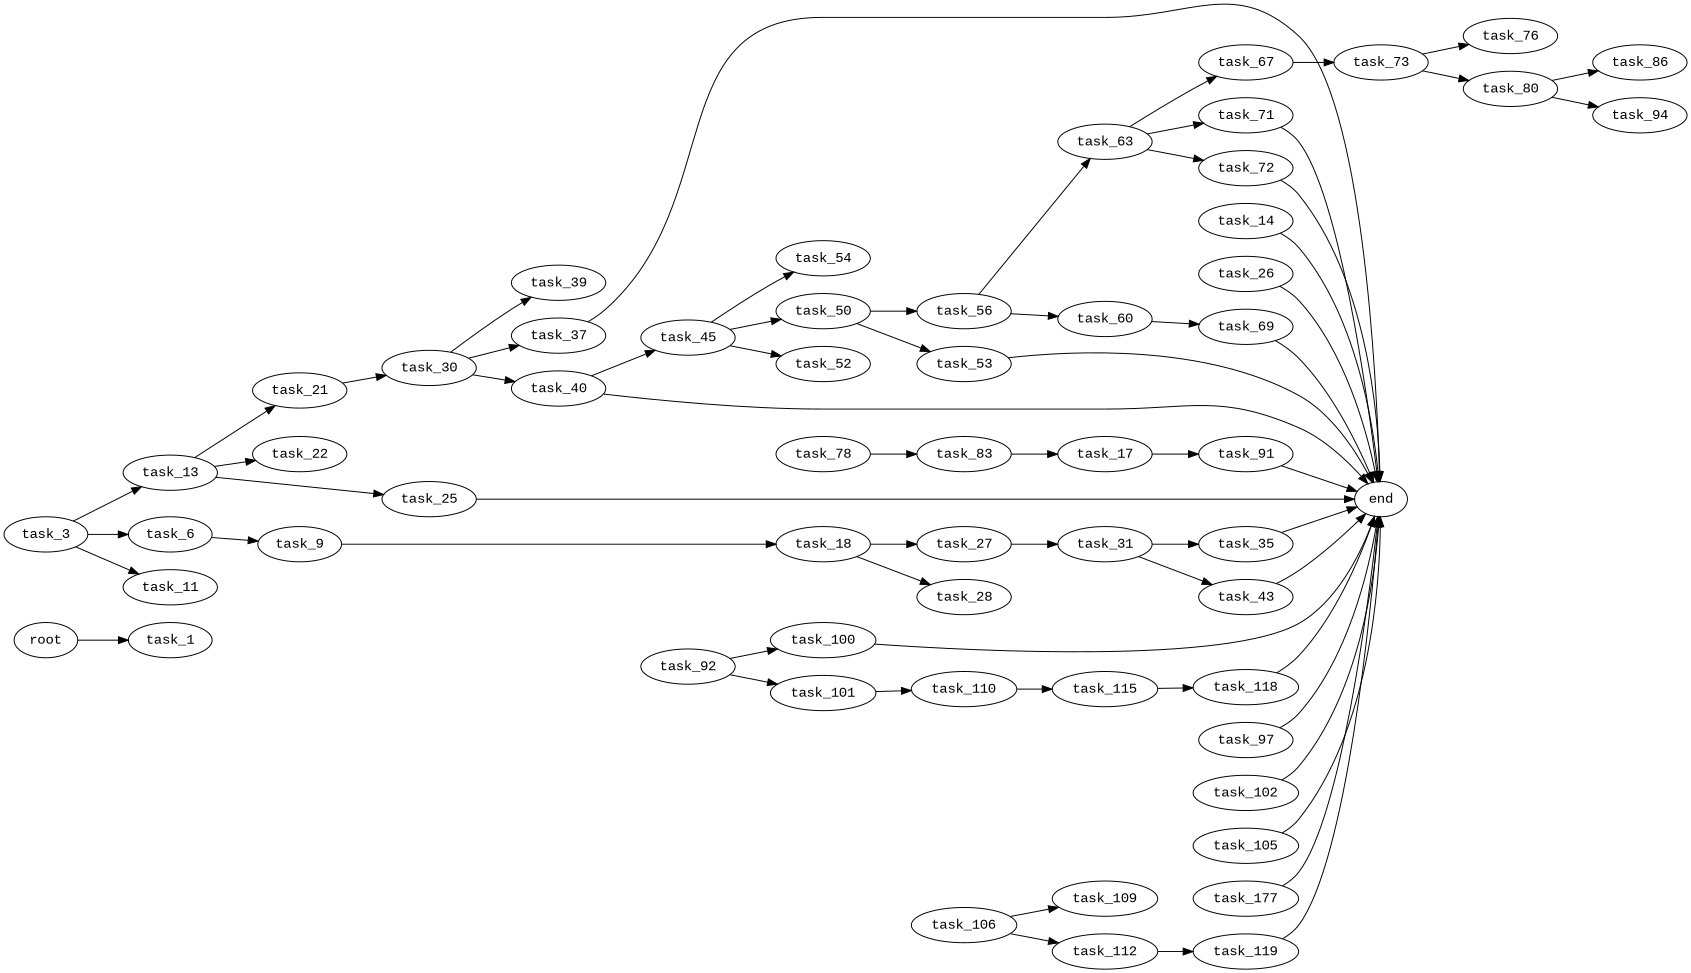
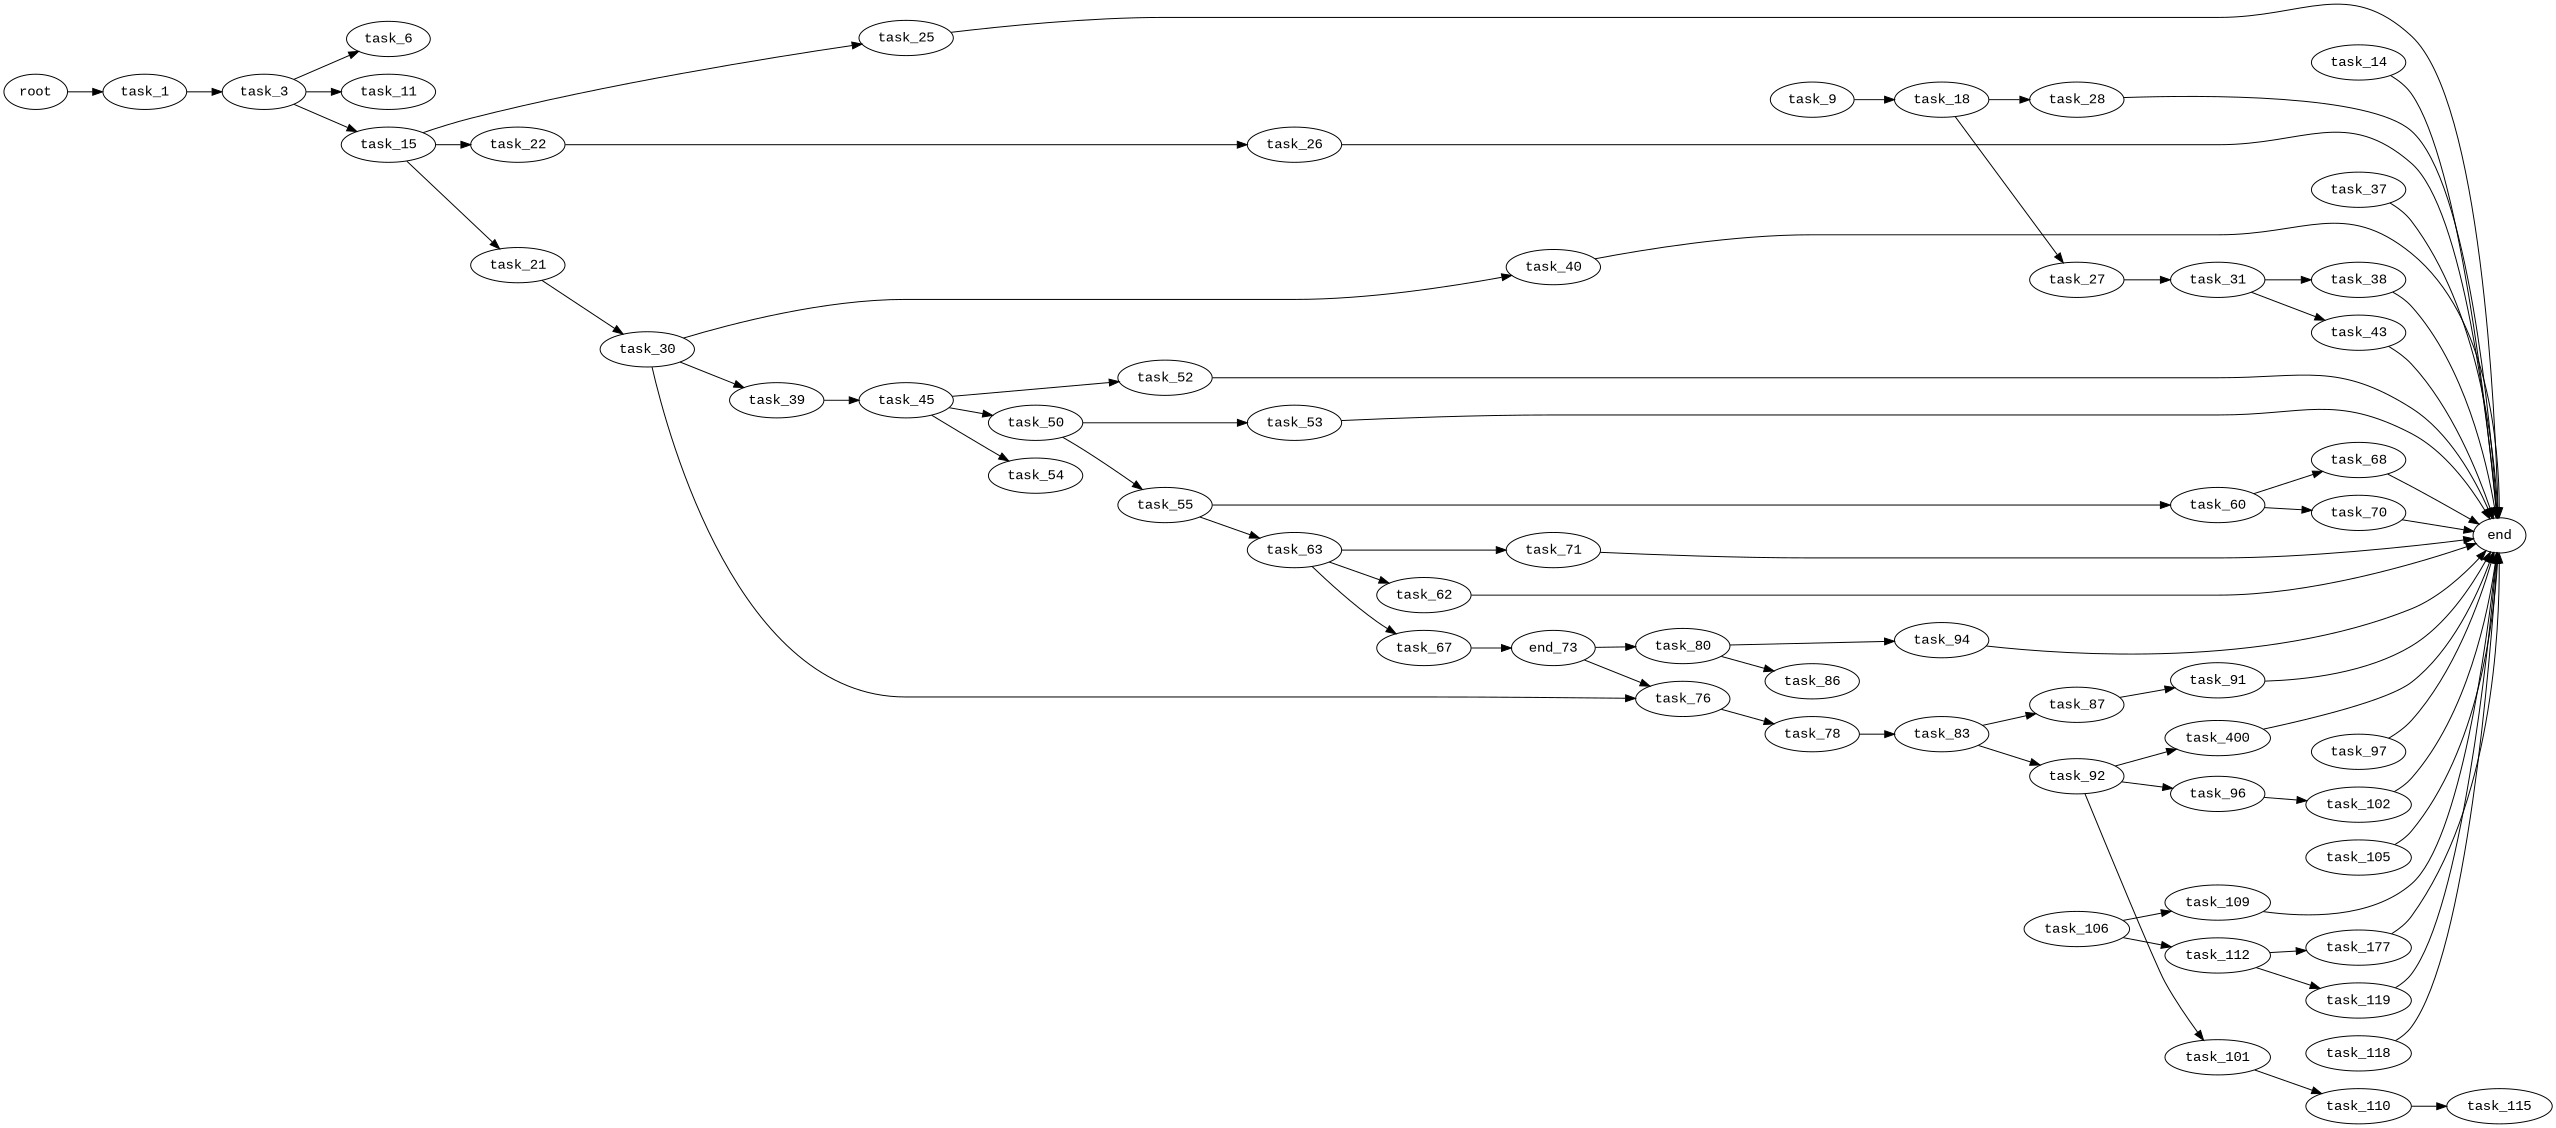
  digraph {
    fontname="Liberation Mono"
    rankdir=LR
    node [fontname="Liberation Mono"]
    edge [fontname="Liberation Mono"]
    root
    task_1
    task_3
    task_6
    task_11
-   task_13
+   task_13 [label=task_15]
    task_9
    task_18
    task_21
    task_22
    task_25
    task_14
    end
    task_27
    task_28
    task_30
    task_26
    task_31
    task_37
    task_39
    task_40
-   task_38 [label=task_35]
+   task_38
    task_43
    task_45
    task_50
    task_52
    task_54
    task_53
-   task_56
+   task_56 [label=task_55]
    task_60
    task_63
-   task_69
+   task_69 [label=task_68]
+   task_70
    task_67
    task_71
-   task_72
-   task_73
+   task_72 [label=task_62]
+   task_73 [label=end_73]
    task_76
    task_80
    task_78
    task_86
    n42 [label=task_94]
    task_83
-   task_87 [label=task_17]
+   task_87
    task_92
    task_91
-   task_100
+   task_96
+   task_100 [label=task_400]
    task_101
    task_97
    task_102
    task_110
    task_105
    task_106
    task_109
    task_112
    task_115
    n58 [label=task_177]
    task_119
    task_118
    root -> task_1
+   task_1 -> task_3
    task_3 -> task_6
    task_3 -> task_11
    task_3 -> task_13
-   task_6 -> task_9
    task_13 -> task_21
    task_13 -> task_22
    task_13 -> task_25
    task_9 -> task_18
    task_18 -> task_27
    task_18 -> task_28
    task_21 -> task_30
+   task_22 -> task_26
    task_25 -> end
    task_14 -> end
    task_27 -> task_31
-   task_30 -> task_37
+   task_28 -> end
+   task_30 -> task_76
    task_30 -> task_39
    task_30 -> task_40
    task_26 -> end
    task_31 -> task_38
    task_31 -> task_43
    task_37 -> end
-   task_40 -> task_45
+   task_39 -> task_45
    task_40 -> end
    task_38 -> end
    task_43 -> end
    task_45 -> task_50
    task_45 -> task_52
    task_45 -> task_54
    task_50 -> task_53
    task_50 -> task_56
+   task_52 -> end
    task_53 -> end
    task_56 -> task_60
    task_56 -> task_63
    task_60 -> task_69
+   task_60 -> task_70
    task_63 -> task_67
    task_63 -> task_71
    task_63 -> task_72
    task_69 -> end
+   task_70 -> end
    task_67 -> task_73
    task_71 -> end
    task_72 -> end
    task_73 -> task_76
    task_73 -> task_80
+   task_76 -> task_78
    task_80 -> task_86
    task_80 -> n42
    task_78 -> task_83
+   n42 -> end
    task_83 -> task_87
+   task_83 -> task_92
    task_87 -> task_91
+   task_92 -> task_96
    task_92 -> task_100
    task_92 -> task_101
    task_91 -> end
+   task_96 -> task_102
    task_100 -> end
    task_101 -> task_110
    task_97 -> end
    task_102 -> end
    task_110 -> task_115
    task_105 -> end
    task_106 -> task_109
    task_106 -> task_112
+   task_109 -> end
+   task_112 -> n58
    task_112 -> task_119
-   task_115 -> task_118
    n58 -> end
    task_119 -> end
    task_118 -> end
  }
